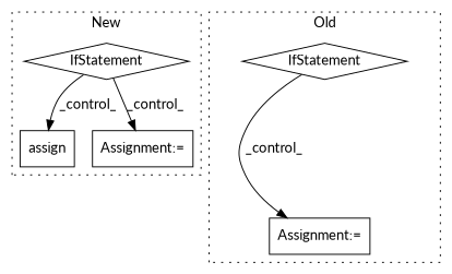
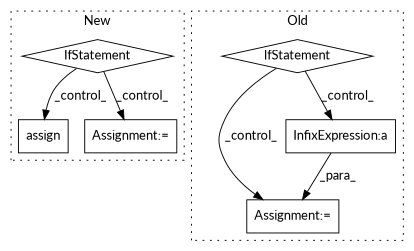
  digraph {
    fontname=Lato
    node [a=25 l="4,2" shape=box fontname=Lato]
    edge [fontname=Lato]
    n1 [a=32 l="7,1" label=assign s="2897,2912"]
    n2 [label=IfStatement s="2044,2062" shape=diamond]
    n3 [a=7 l=2 label="Assignment:=" s=2801]
    n4 [label=IfStatement s="1628,1646" shape=diamond]
    n5 [a=7 l=1 label="Assignment:=" s=2041]
+   n6 [a=27 l=3 label="InfixExpression:a" s=2046]
    subgraph cluster_1 {
      label=New
      style=dotted
      n1
      n2
      n3
    }
    subgraph cluster_2 {
      label=Old
      style=dotted
      n4
      n5
+     n6
    }
    n2 -> n1 [label=_control_]
    n2 -> n3 [label=_control_]
    n4 -> n5 [label=_control_]
+   n4 -> n6 [label=_control_]
+   n6 -> n5 [label=_para_]
  }
